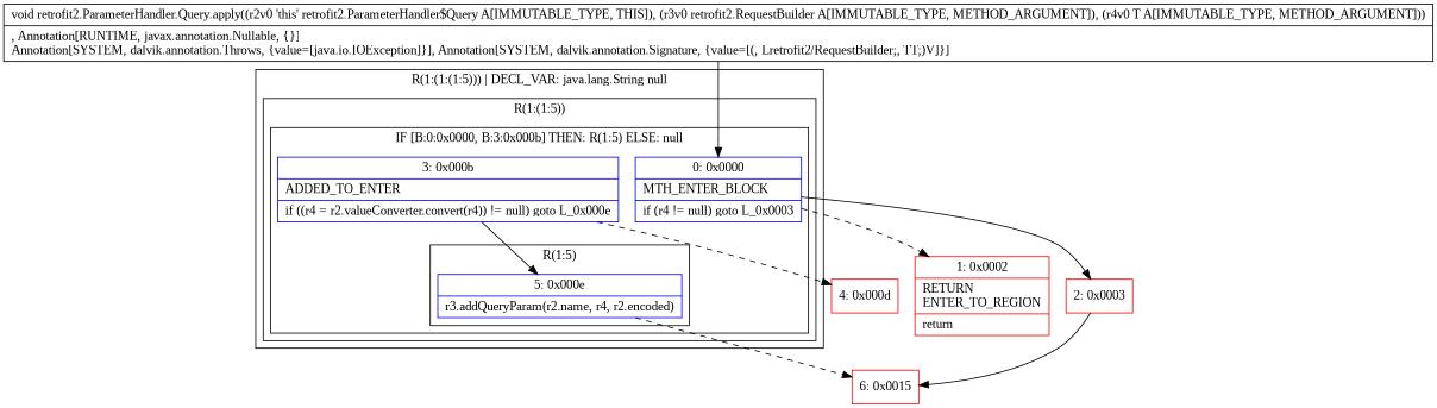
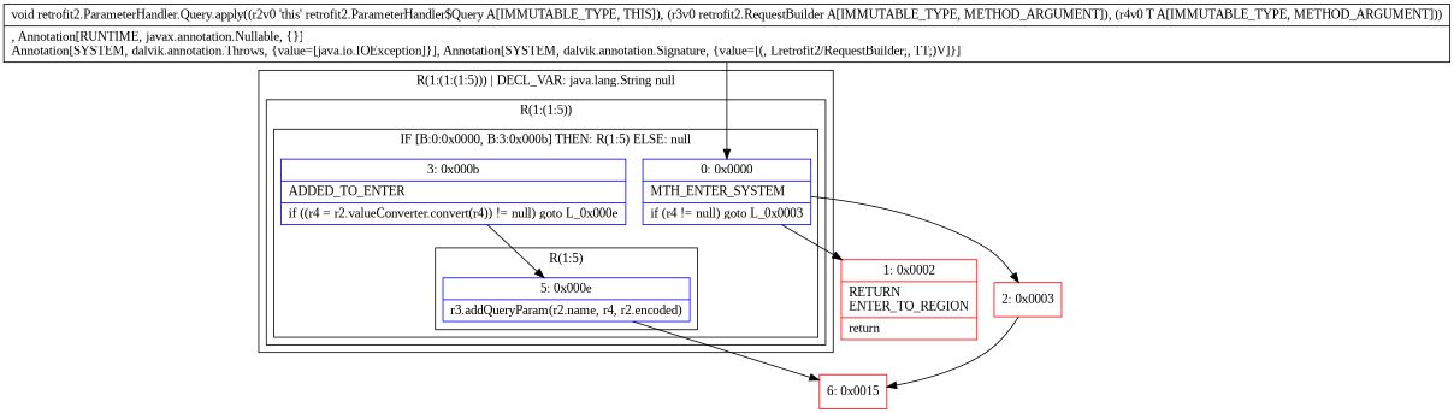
  digraph {
    fontname="Liberation Serif"
    node [color=red fontname="Liberation Serif" shape=record]
    edge [fontname="Liberation Serif"]
    n1 [color=blue label="{5\:\ 0x000e|r3.addQueryParam(r2.name, r4, r2.encoded)\l}"]
-   n2 [color=blue label="{0\:\ 0x0000|MTH_ENTER_BLOCK\l|if (r4 != null) goto L_0x0003\l}"]
+   n2 [color=blue label="{0\:\ 0x0000|MTH_ENTER_SYSTEM\l|if (r4 != null) goto L_0x0003\l}"]
    n3 [color=blue label="{3\:\ 0x000b|ADDED_TO_ENTER\l|if ((r4 = r2.valueConverter.convert(r4)) != null) goto L_0x000e\l}"]
    n4 [label="{6\:\ 0x0015}"]
    n5 [label="{1\:\ 0x0002|RETURN\lENTER_TO_REGION\l|return\l}"]
    n6 [label="{2\:\ 0x0003}"]
-   n7 [label="{4\:\ 0x000d}"]
    n8 [label="{void retrofit2.ParameterHandler.Query.apply((r2v0 'this' retrofit2.ParameterHandler$Query A[IMMUTABLE_TYPE, THIS]), (r3v0 retrofit2.RequestBuilder A[IMMUTABLE_TYPE, METHOD_ARGUMENT]), (r4v0 T A[IMMUTABLE_TYPE, METHOD_ARGUMENT]))  | , Annotation[RUNTIME, javax.annotation.Nullable, \{\}]\lAnnotation[SYSTEM, dalvik.annotation.Throws, \{value=[java.io.IOException]\}], Annotation[SYSTEM, dalvik.annotation.Signature, \{value=[(, Lretrofit2\/RequestBuilder;, TT;)V]\}]\l}" color=""]
    subgraph cluster_1 {
      label="R(1:(1:(1:5))) | DECL_VAR: java.lang.String null\l"
      subgraph cluster_2 {
        label="R(1:(1:5))"
        subgraph cluster_3 {
          label="IF [B:0:0x0000, B:3:0x000b] THEN: R(1:5) ELSE: null"
          n2
          n3
          subgraph cluster_4 {
            label="R(1:5)"
            n1
          }
        }
      }
    }
-   n1 -> n4 [style=dashed]
-   n2 -> n5 [style=dashed]
+   n1 -> n4
+   n2 -> n5 [style=solid]
    n2 -> n6
    n3 -> n1
-   n3 -> n7 [style=dashed]
    n6 -> n4
    n8 -> n2
  }
